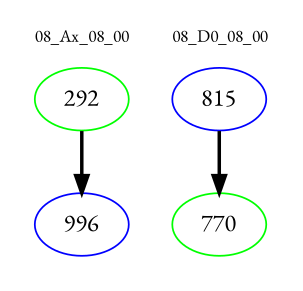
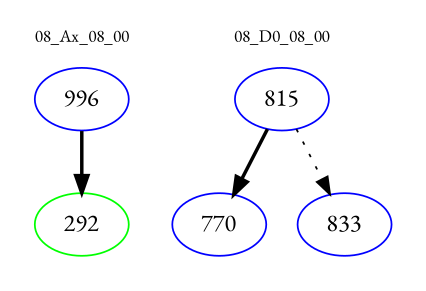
  digraph {
    fontname="EB Garamond"
    node [color=blue fontname="EB Garamond"]
    edge [color=black fontname="EB Garamond" style=bold]
    n1 [label=996]
    n2 [color=green label=292]
    n3 [label=815]
-   n4 [color=green label=770]
+   n4 [label=770]
+   n5 [label=833]
    subgraph cluster_1 {
      color=white
      fontsize=10
      label="08_Ax_08_00"
      n1
      n2
    }
    subgraph cluster_2 {
      color=white
      fontsize=10
      label="08_D0_08_00"
      n3
      n4
+     n5
    }
-   n2 -> n1
+   n1 -> n2
    n3 -> n4
+   n3 -> n5 [style=dotted]
  }
